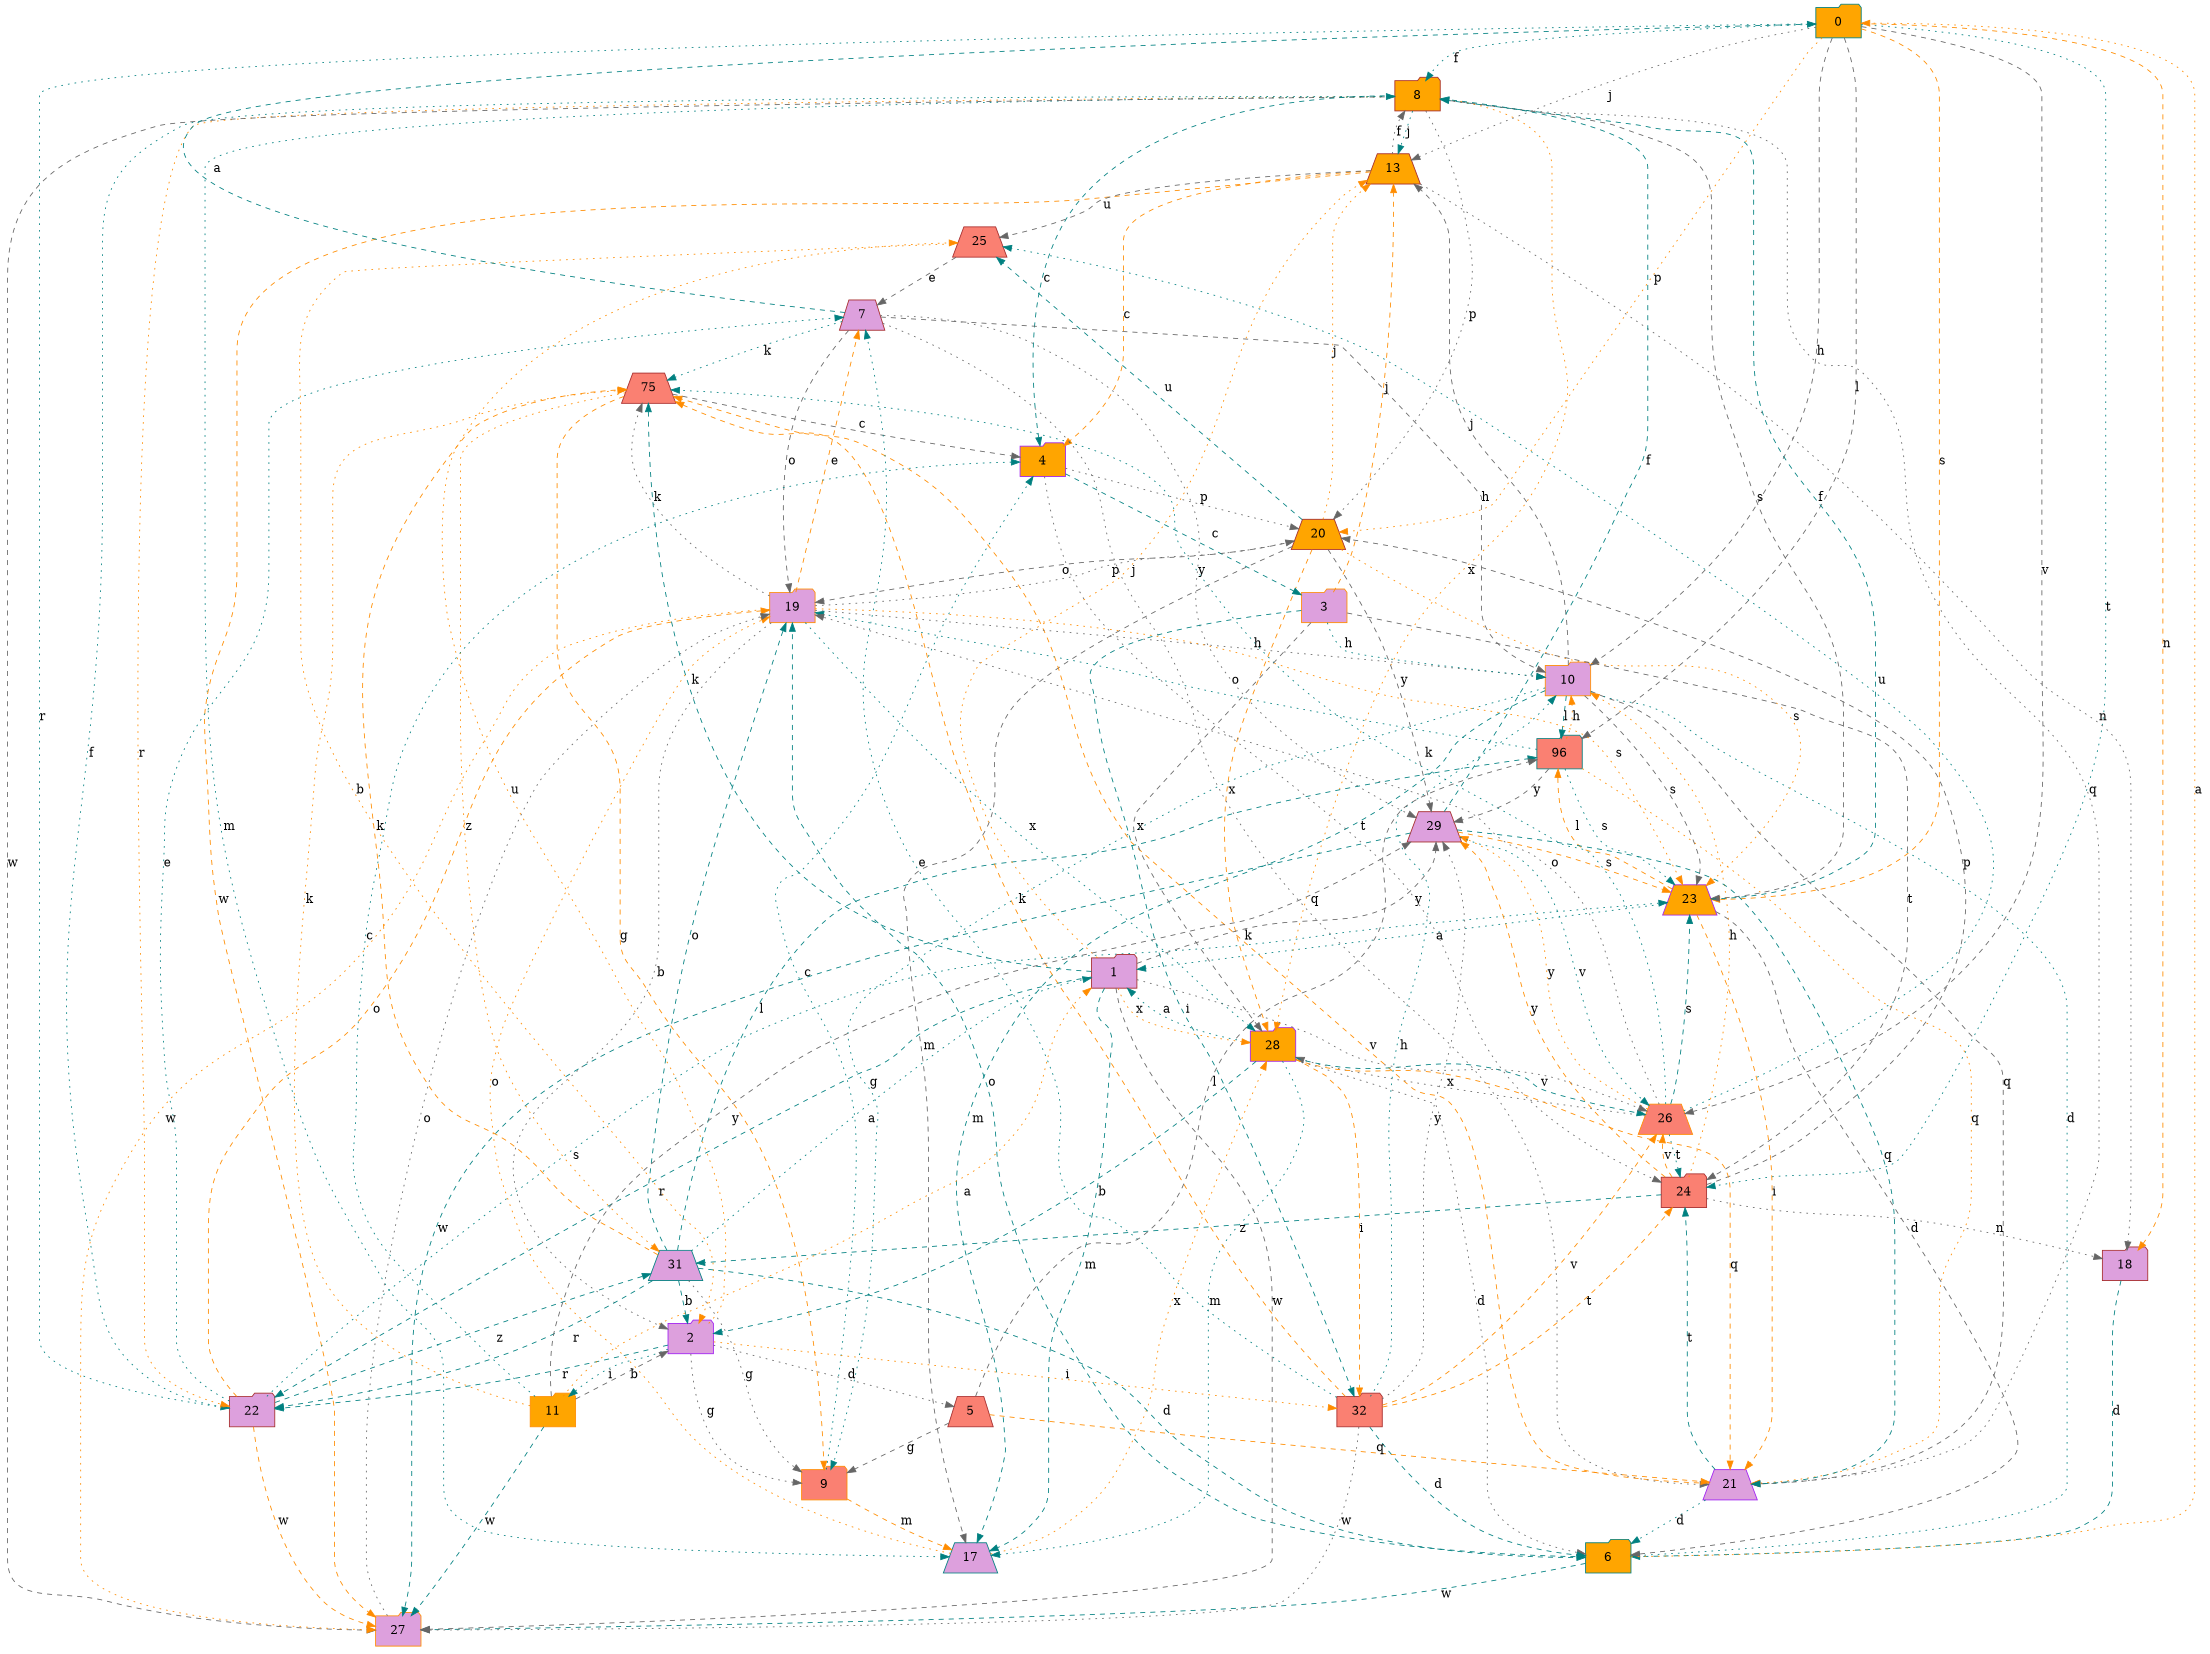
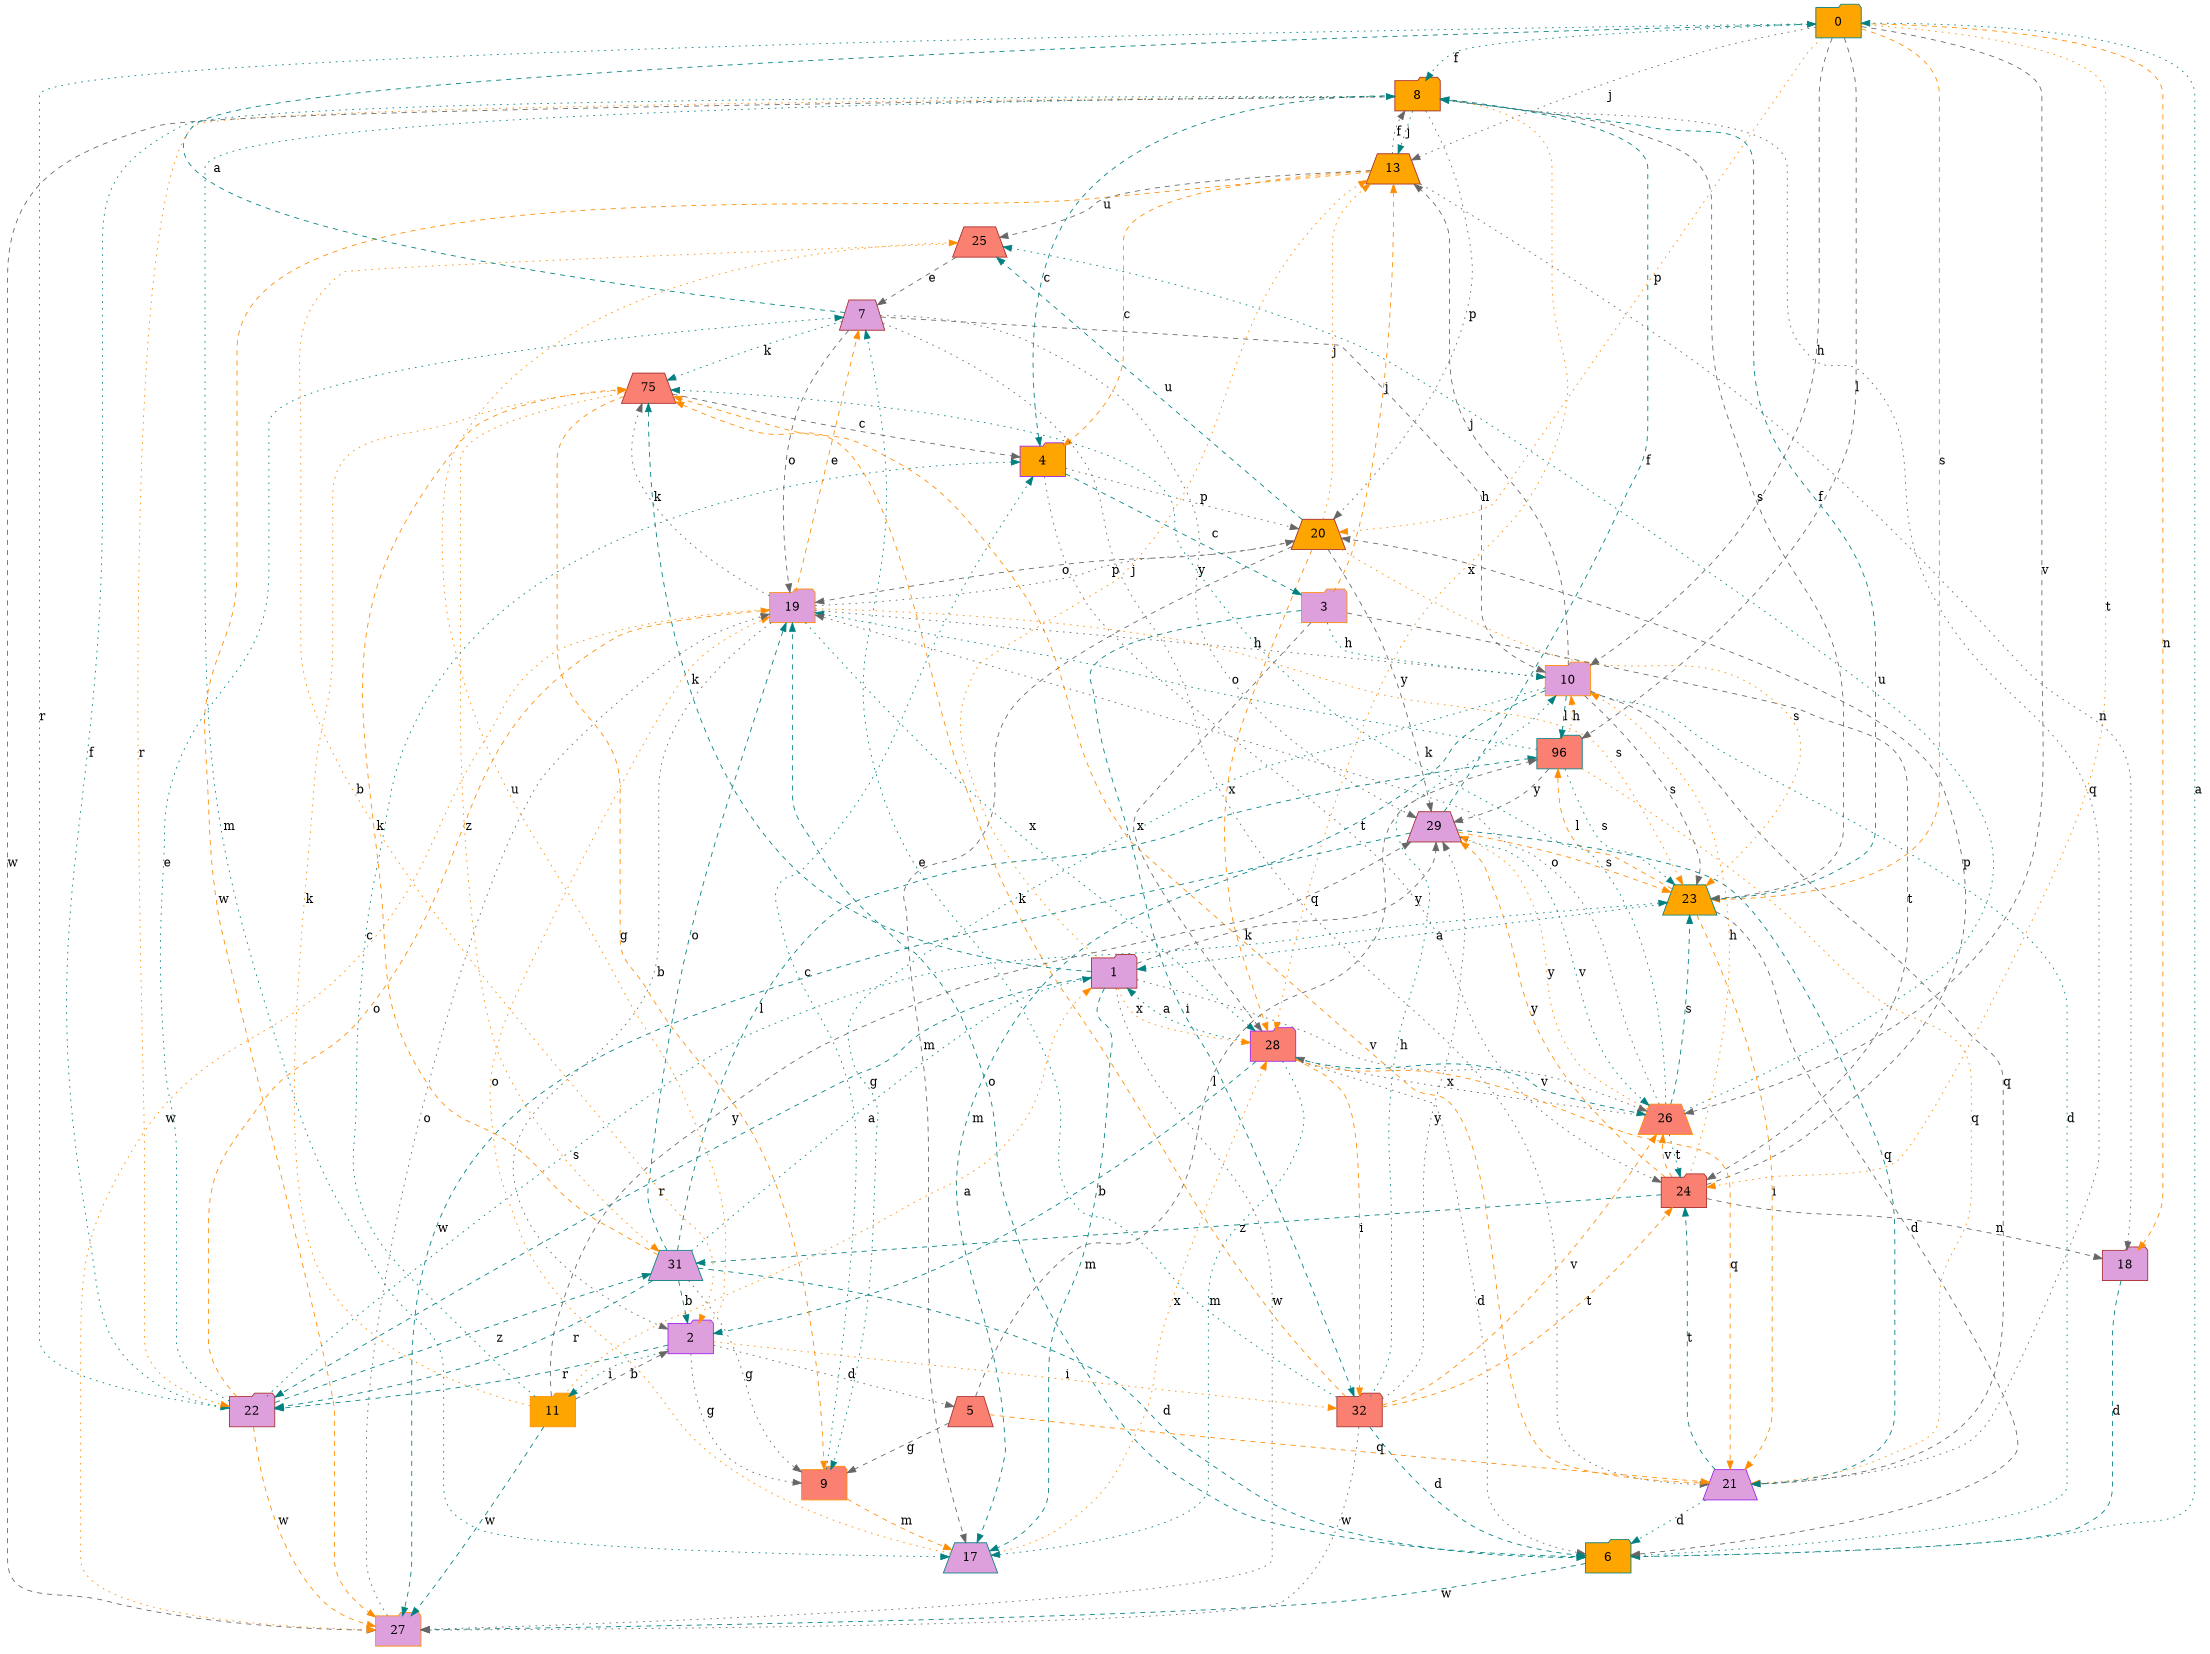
  strict digraph {
    node [color=brown fillcolor=plum shape=folder style=filled]
    edge [color=teal style=dashed]
    0 [color=teal fillcolor=orange]
    8 [fillcolor=orange]
    10 [color=darkorange]
    13 [fillcolor=orange shape=trapezium]
    n5 [color=teal fillcolor=salmon label=96]
    18
    20 [fillcolor=orange shape=trapezium]
    22
-   23 [color=purple fillcolor=orange shape=trapezium]
+   23 [color=teal fillcolor=orange shape=trapezium]
    24 [fillcolor=salmon]
    26 [color=darkorange fillcolor=salmon shape=trapezium]
    21 [color=purple shape=trapezium]
    17 [color=teal shape=trapezium]
    27 [color=darkorange]
-   28 [color=purple fillcolor=orange]
+   28 [color=purple fillcolor=salmon]
    4 [color=purple fillcolor=orange]
    9 [color=darkorange fillcolor=salmon]
    6 [color=teal fillcolor=orange]
    25 [fillcolor=salmon shape=trapezium]
    29 [shape=trapezium]
    19 [color=darkorange]
    n22 [fillcolor=salmon label=75 shape=trapezium]
    7 [shape=trapezium]
    31 [color=teal shape=trapezium]
    1
    2 [color=purple]
    n27 [fillcolor=salmon label=32]
    5 [fillcolor=salmon shape=trapezium]
    11 [color=darkorange fillcolor=orange]
    3 [color=darkorange]
    0 -> 8 [label=f style=dotted]
    0 -> 10 [color=gray40 label=h]
    0 -> 13 [color=gray40 label=j style=dotted]
    0 -> n5 [color=gray40 label=l]
    0 -> 18 [color=darkorange label=n]
    0 -> 20 [color=darkorange label=p style=dotted]
    0 -> 22 [label=r style=dotted]
    0 -> 23 [color=darkorange label=s]
-   0 -> 24 [label=t style=dotted]
+   0 -> 24 [color=darkorange label=t style=dotted]
    0 -> 26 [color=gray40 label=v]
    8 -> 13 [label=j style=dotted]
    8 -> 20 [color=gray40 label=p style=dotted]
    8 -> 22 [color=darkorange label=r style=dotted]
    8 -> 23 [color=gray40 label=s]
    8 -> 21 [color=gray40 label=q style=dotted]
    8 -> 17 [label=m style=dotted]
    8 -> 27 [color=gray40 label=w]
    8 -> 28 [color=darkorange label=x style=dotted]
    8 -> 4 [label=c]
    10 -> 13 [color=gray40 label=j]
    10 -> n5 [label=l]
    10 -> 23 [color=gray40 label=s]
    10 -> 21 [color=gray40 label=q]
    10 -> 17 [label=m]
    10 -> 9 [label=g style=dotted]
    10 -> 6 [label=d style=dotted]
    13 -> 8 [color=gray40 label=f style=dotted]
    13 -> 18 [color=gray40 label=n style=dotted]
    13 -> 27 [color=darkorange label=w]
    13 -> 4 [color=darkorange label=c]
    13 -> 25 [color=gray40 label=u]
    n5 -> 10 [color=darkorange label=h style=dotted]
    n5 -> 23 [label=s style=dotted]
    n5 -> 21 [color=darkorange label=q style=dotted]
    n5 -> 29 [color=gray40 label=y]
    n5 -> 19 [label=o style=dotted]
    18 -> 6 [label=d]
    20 -> 13 [color=darkorange label=j style=dotted]
    20 -> 23 [color=darkorange label=s style=dotted]
    20 -> 17 [color=gray40 label=m]
    20 -> 28 [color=darkorange label=x]
    20 -> 25 [label=u]
    20 -> 29 [color=gray40 label=y]
    20 -> 19 [color=gray40 label=o]
    22 -> 8 [label=f style=dotted]
    22 -> 23 [label=s style=dotted]
    22 -> 27 [color=darkorange label=w]
    22 -> 19 [color=darkorange label=o]
    22 -> 7 [label=e style=dotted]
    22 -> 31 [label=z]
    23 -> 8 [label=f]
    23 -> n5 [color=darkorange label=l]
    23 -> 21 [color=darkorange label=i]
    23 -> 6 [color=gray40 label=d]
    23 -> 1 [label=a style=dotted]
    24 -> 10 [color=darkorange label=h style=dotted]
-   24 -> 18 [color=gray40 label=n style=dotted]
+   24 -> 18 [color=gray40 label=n]
    24 -> 20 [color=gray40 label=p]
    24 -> 26 [color=darkorange label=v]
    24 -> 29 [color=darkorange label=y]
    24 -> 31 [label=z]
    26 -> 23 [label=s]
    26 -> 24 [label=t style=dotted]
    26 -> 28 [color=gray40 label=x style=dotted]
    26 -> 25 [label=u style=dotted]
    26 -> 29 [color=darkorange label=y style=dotted]
    26 -> 19 [color=gray40 label=o style=dotted]
    26 -> n22 [label=k style=dotted]
    21 -> 24 [label=t]
    21 -> 6 [label=d style=dotted]
    21 -> n22 [color=darkorange label=k]
    17 -> 28 [color=darkorange label=x style=dotted]
    17 -> 19 [color=darkorange label=o style=dotted]
    27 -> 19 [color=gray40 label=o style=dotted]
    28 -> 26 [label=v]
    28 -> 21 [color=darkorange label=q]
    28 -> 17 [label=m style=dotted]
    28 -> 6 [color=gray40 label=d style=dotted]
    28 -> 1 [label=a style=dotted]
    28 -> 2 [label=b]
    28 -> n27 [color=darkorange label=i]
    4 -> 20 [color=gray40 label=p style=dotted]
    4 -> 24 [color=gray40 label=t style=dotted]
    4 -> 3 [label=c]
    9 -> 17 [color=darkorange label=m]
    9 -> 4 [label=c style=dotted]
-   6 -> 0 [color=darkorange label=a style=dotted]
+   6 -> 0 [label=a style=dotted]
    6 -> 27 [label=w]
    6 -> 19 [label=o]
    25 -> 7 [color=gray40 label=e]
    25 -> 2 [color=darkorange label=b style=dotted]
    29 -> 8 [label=f]
    29 -> 23 [color=darkorange label=s]
    29 -> 26 [label=v style=dotted]
    29 -> 21 [label=q]
    29 -> 27 [label=w]
    19 -> 10 [color=gray40 label=h style=dotted]
    19 -> 20 [color=gray40 label=p style=dotted]
    19 -> 23 [color=darkorange label=s style=dotted]
    19 -> 27 [color=darkorange label=w style=dotted]
    19 -> 28 [label=x style=dotted]
    19 -> n22 [color=gray40 label=k style=dotted]
    19 -> 7 [color=darkorange label=e]
    19 -> 2 [color=gray40 label=b style=dotted]
    n22 -> 4 [color=gray40 label=c]
    n22 -> 9 [color=darkorange label=g]
    n22 -> 31 [color=darkorange label=z style=dotted]
    7 -> 0 [label=a]
    7 -> 10 [color=gray40 label=h]
    7 -> 21 [color=gray40 label=q style=dotted]
    7 -> 29 [color=gray40 label=y style=dotted]
    7 -> 19 [color=gray40 label=o]
    7 -> n22 [label=k style=dotted]
    31 -> n5 [label=l]
    31 -> 22 [label=r]
    31 -> 9 [color=gray40 label=g style=dotted]
    31 -> 6 [label=d]
    31 -> 19 [label=o]
    31 -> n22 [color=darkorange label=k]
    31 -> 1 [label=a style=dotted]
    31 -> 2 [label=b]
    1 -> 13 [color=darkorange label=j style=dotted]
    1 -> 22 [label=r]
    1 -> 26 [color=gray40 label=v style=dotted]
    1 -> 17 [label=m]
-   1 -> 27 [color=gray40 label=w]
+   1 -> 27 [color=gray40 label=w style=dotted]
    1 -> 28 [color=darkorange label=x style=dotted]
    1 -> 29 [color=gray40 label=y]
    1 -> n22 [label=k]
    2 -> 22 [label=r]
    2 -> 9 [color=gray40 label=g style=dotted]
    2 -> 25 [color=darkorange label=u style=dotted]
    2 -> n27 [color=darkorange label=i style=dotted]
    2 -> 5 [color=gray40 label=d style=dotted]
    2 -> 11 [label=i style=dotted]
    n27 -> 10 [label=h style=dotted]
    n27 -> 24 [color=darkorange label=t]
    n27 -> 26 [color=darkorange label=v]
    n27 -> 27 [color=gray40 label=w style=dotted]
    n27 -> 6 [label=d]
    n27 -> 29 [color=gray40 label=y style=dotted]
    n27 -> n22 [color=darkorange label=k]
    n27 -> 7 [label=e style=dotted]
    5 -> n5 [color=gray40 label=l]
    5 -> 21 [color=darkorange label=q]
    5 -> 9 [color=gray40 label=g]
    11 -> 27 [label=w]
    11 -> 4 [label=c style=dotted]
    11 -> 29 [color=gray40 label=y]
    11 -> n22 [color=darkorange label=k style=dotted]
    11 -> 1 [color=darkorange label=a style=dotted]
    11 -> 2 [color=gray40 label=b]
    3 -> 10 [label=h style=dotted]
    3 -> 13 [color=darkorange label=j]
    3 -> 24 [color=gray40 label=t]
    3 -> 28 [color=gray40 label=x]
    3 -> n27 [label=i]
  }
